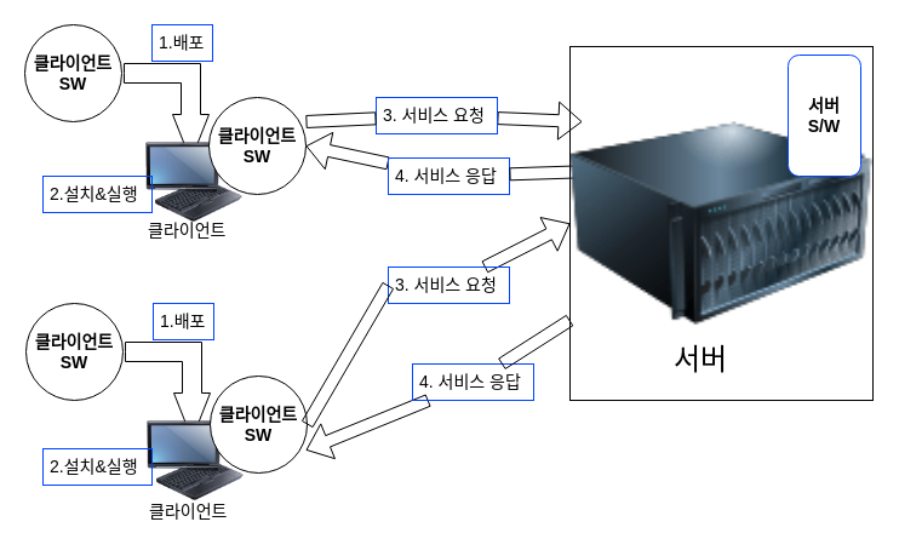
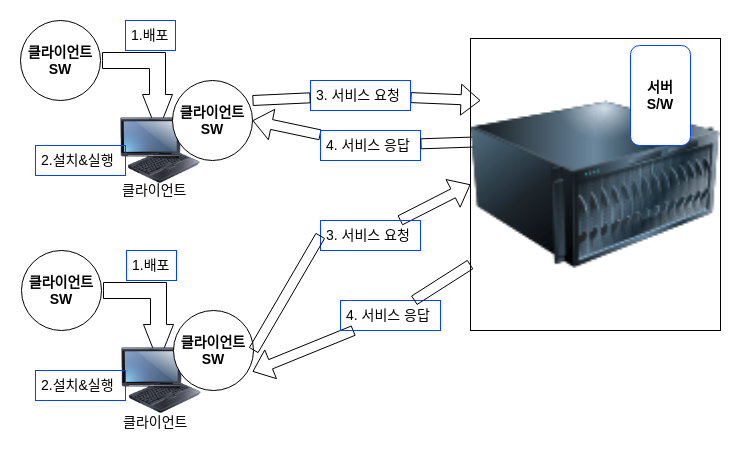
  <mxCell id="0" />
  <mxCell id="1" parent="0" />
  <mxCell id="2" value="&lt;font style=&quot;font-size: 14px&quot;&gt;&lt;b&gt;클라이언트 SW&lt;/b&gt;&lt;/font&gt;" style="ellipse;whiteSpace=wrap;html=1;aspect=fixed;" vertex="1" parent="1"><mxGeometry x="20" y="20" width="80" height="80" as="geometry" /></mxCell>
  <mxCell id="3" value="" style="html=1;shadow=0;dashed=0;align=center;verticalAlign=middle;shape=mxgraph.arrows2.bendArrow;dy=8;dx=38;notch=0;arrowHead=30;rounded=0;direction=south;rotation=0;" vertex="1" parent="1"><mxGeometry x="102" y="52" width="70" height="80" as="geometry" /></mxCell>
  <mxCell id="4" value="1.배포&#10;" style="text;strokeColor=#0044FF;fillColor=none;spacingLeft=4;spacingRight=4;overflow=hidden;rotatable=0;points=[[0,0.5],[1,0.5]];portConstraint=eastwest;fontSize=14;" vertex="1" parent="1"><mxGeometry x="125" y="20" width="50" height="30" as="geometry" /></mxCell>
  <mxCell id="5" value="" style="image;html=1;image=img/lib/clip_art/computers/Fujitsu_Tablet_128x128.png;fontSize=14;" vertex="1" parent="1"><mxGeometry x="120" y="110" width="80" height="80" as="geometry" /></mxCell>
  <mxCell id="6" value="2.설치&amp;실행" style="text;strokeColor=#0044FF;fillColor=none;spacingLeft=4;spacingRight=4;overflow=hidden;rotatable=0;points=[[0,0.5],[1,0.5]];portConstraint=eastwest;fontSize=14;" vertex="1" parent="1"><mxGeometry x="35" y="145" width="90" height="30" as="geometry" /></mxCell>
  <mxCell id="7" value="&lt;font style=&quot;font-size: 14px&quot;&gt;&lt;b&gt;클라이언트 SW&lt;/b&gt;&lt;/font&gt;" style="ellipse;whiteSpace=wrap;html=1;aspect=fixed;" vertex="1" parent="1"><mxGeometry x="172" y="80" width="80" height="80" as="geometry" /></mxCell>
  <mxCell id="8" value="&lt;font style=&quot;font-size: 14px&quot;&gt;&lt;b&gt;클라이언트 SW&lt;/b&gt;&lt;/font&gt;" style="ellipse;whiteSpace=wrap;html=1;aspect=fixed;" vertex="1" parent="1"><mxGeometry x="21" y="250" width="80" height="80" as="geometry" /></mxCell>
  <mxCell id="9" value="" style="html=1;shadow=0;dashed=0;align=center;verticalAlign=middle;shape=mxgraph.arrows2.bendArrow;dy=8;dx=38;notch=0;arrowHead=30;rounded=0;direction=south;rotation=0;" vertex="1" parent="1"><mxGeometry x="103" y="282" width="70" height="80" as="geometry" /></mxCell>
  <mxCell id="10" value="1.배포&#10;" style="text;strokeColor=#0044FF;fillColor=none;spacingLeft=4;spacingRight=4;overflow=hidden;rotatable=0;points=[[0,0.5],[1,0.5]];portConstraint=eastwest;fontSize=14;" vertex="1" parent="1"><mxGeometry x="126" y="250" width="50" height="30" as="geometry" /></mxCell>
  <mxCell id="11" value="" style="image;html=1;image=img/lib/clip_art/computers/Fujitsu_Tablet_128x128.png;fontSize=14;" vertex="1" parent="1"><mxGeometry x="121" y="340" width="80" height="80" as="geometry" /></mxCell>
  <mxCell id="12" value="2.설치&amp;실행" style="text;strokeColor=#0044FF;fillColor=none;spacingLeft=4;spacingRight=4;overflow=hidden;rotatable=0;points=[[0,0.5],[1,0.5]];portConstraint=eastwest;fontSize=14;" vertex="1" parent="1"><mxGeometry x="35" y="370" width="90" height="30" as="geometry" /></mxCell>
  <mxCell id="13" value="&lt;font style=&quot;font-size: 14px&quot;&gt;&lt;b&gt;클라이언트 SW&lt;/b&gt;&lt;/font&gt;" style="ellipse;whiteSpace=wrap;html=1;aspect=fixed;" vertex="1" parent="1"><mxGeometry x="173" y="310" width="80" height="80" as="geometry" /></mxCell>
  <mxCell id="14" value="" style="shape=flexArrow;endArrow=classic;html=1;rounded=0;fontSize=14;startArrow=none;" edge="1" parent="1" source="16"><mxGeometry width="50" height="50" relative="1" as="geometry"><mxPoint x="252" y="100" as="sourcePoint" /><mxPoint x="480" y="100" as="targetPoint" /></mxGeometry></mxCell>
  <mxCell id="15" value="" style="shape=flexArrow;endArrow=classic;html=1;rounded=0;fontSize=14;startArrow=none;entryX=1;entryY=0.5;entryDx=0;entryDy=0;" edge="1" parent="1" source="18" target="7"><mxGeometry width="50" height="50" relative="1" as="geometry"><mxPoint x="519" y="140" as="sourcePoint" /><mxPoint x="287" y="140" as="targetPoint" /></mxGeometry></mxCell>
  <mxCell id="16" value="3. 서비스 요청&#10;" style="text;strokeColor=#0044FF;fillColor=none;spacingLeft=4;spacingRight=4;overflow=hidden;rotatable=0;points=[[0,0.5],[1,0.5]];portConstraint=eastwest;fontSize=14;" vertex="1" parent="1"><mxGeometry x="310" y="80" width="100" height="30" as="geometry" /></mxCell>
  <mxCell id="17" value="" style="shape=flexArrow;endArrow=none;html=1;rounded=0;fontSize=14;" edge="1" parent="1" target="16"><mxGeometry width="50" height="50" relative="1" as="geometry"><mxPoint x="252" y="100" as="sourcePoint" /><mxPoint x="480" y="100" as="targetPoint" /></mxGeometry></mxCell>
  <mxCell id="18" value="4. 서비스 응답&#10;" style="text;strokeColor=#0044FF;fillColor=none;spacingLeft=4;spacingRight=4;overflow=hidden;rotatable=0;points=[[0,0.5],[1,0.5]];portConstraint=eastwest;fontSize=14;" vertex="1" parent="1"><mxGeometry x="320" y="130" width="100" height="30" as="geometry" /></mxCell>
  <mxCell id="19" value="" style="shape=flexArrow;endArrow=none;html=1;rounded=0;fontSize=14;" edge="1" parent="1" target="18"><mxGeometry width="50" height="50" relative="1" as="geometry"><mxPoint x="519" y="140" as="sourcePoint" /><mxPoint x="287" y="140" as="targetPoint" /></mxGeometry></mxCell>
  <mxCell id="20" value="" style="shape=flexArrow;endArrow=classic;html=1;rounded=0;fontSize=14;startArrow=none;entryX=0;entryY=0.5;entryDx=0;entryDy=0;" edge="1" parent="1" source="22" target="26"><mxGeometry width="50" height="50" relative="1" as="geometry"><mxPoint x="252" y="350" as="sourcePoint" /><mxPoint x="480" y="350" as="targetPoint" /></mxGeometry></mxCell>
  <mxCell id="21" value="" style="shape=flexArrow;endArrow=classic;html=1;rounded=0;fontSize=14;startArrow=none;entryX=0.988;entryY=0.764;entryDx=0;entryDy=0;entryPerimeter=0;" edge="1" parent="1" source="23" target="13"><mxGeometry width="50" height="50" relative="1" as="geometry"><mxPoint x="519" y="390" as="sourcePoint" /><mxPoint x="287" y="390" as="targetPoint" /></mxGeometry></mxCell>
  <mxCell id="22" value="3. 서비스 요청&#10;" style="text;strokeColor=#0044FF;fillColor=none;spacingLeft=4;spacingRight=4;overflow=hidden;rotatable=0;points=[[0,0.5],[1,0.5]];portConstraint=eastwest;fontSize=14;" vertex="1" parent="1"><mxGeometry x="320" y="220" width="100" height="30" as="geometry" /></mxCell>
  <mxCell id="23" value="4. 서비스 응답&#10;" style="text;strokeColor=#0044FF;fillColor=none;spacingLeft=4;spacingRight=4;overflow=hidden;rotatable=0;points=[[0,0.5],[1,0.5]];portConstraint=eastwest;fontSize=14;" vertex="1" parent="1"><mxGeometry x="340" y="300" width="100" height="30" as="geometry" /></mxCell>
  <mxCell id="24" value="" style="shape=flexArrow;endArrow=none;html=1;rounded=0;fontSize=14;" edge="1" parent="1" target="23" source="26"><mxGeometry width="50" height="50" relative="1" as="geometry"><mxPoint x="519" y="390" as="sourcePoint" /><mxPoint x="287" y="390" as="targetPoint" /></mxGeometry></mxCell>
  <mxCell id="25" value="" style="shape=flexArrow;endArrow=none;html=1;rounded=0;fontSize=14;entryX=0;entryY=0.5;entryDx=0;entryDy=0;exitX=1;exitY=0.5;exitDx=0;exitDy=0;" edge="1" parent="1" source="13" target="22"><mxGeometry width="50" height="50" relative="1" as="geometry"><mxPoint x="240" y="491.34" as="sourcePoint" /><mxPoint x="298" y="268.655" as="targetPoint" /></mxGeometry></mxCell>
  <mxCell id="26" value="" style="image;html=1;image=img/lib/clip_art/computers/Server_128x128.png;fontSize=14;strokeColor=#0044FF;imageBorder=default;" vertex="1" parent="1"><mxGeometry x="470" y="38" width="250" height="292" as="geometry" /></mxCell>
- <mxCell id="27" value="&lt;b&gt;서버&lt;br&gt;S/W&lt;/b&gt;" style="rounded=1;whiteSpace=wrap;html=1;fontSize=14;strokeColor=#0044FF;" vertex="1" parent="1"><mxGeometry x="650" y="45" width="60" height="100" as="geometry" /></mxCell>
+ <mxCell id="27" value="&lt;b&gt;서버&lt;br&gt;S/W&lt;/b&gt;" style="rounded=1;whiteSpace=wrap;html=1;fontSize=14;strokeColor=#0044FF;" vertex="1" parent="1"><mxGeometry x="630" y="45" width="60" height="100" as="geometry" /></mxCell>
  <mxCell id="28" value="클라이언트" style="text;strokeColor=none;fillColor=none;spacingLeft=4;spacingRight=4;overflow=hidden;rotatable=0;points=[[0,0.5],[1,0.5]];portConstraint=eastwest;fontSize=14;" vertex="1" parent="1"><mxGeometry x="116" y="175" width="90" height="30" as="geometry" /></mxCell>
  <mxCell id="29" value="클라이언트" style="text;strokeColor=none;fillColor=none;spacingLeft=4;spacingRight=4;overflow=hidden;rotatable=0;points=[[0,0.5],[1,0.5]];portConstraint=eastwest;fontSize=14;" vertex="1" parent="1"><mxGeometry x="117" y="407" width="90" height="30" as="geometry" /></mxCell>
- <mxCell id="30" value="서버&#10;" style="text;strokeColor=none;fillColor=none;spacingLeft=4;spacingRight=4;overflow=hidden;rotatable=0;points=[[0,0.5],[1,0.5]];portConstraint=eastwest;fontSize=24;" vertex="1" parent="1"><mxGeometry x="550" y="275" width="90" height="30" as="geometry" /></mxCell>
